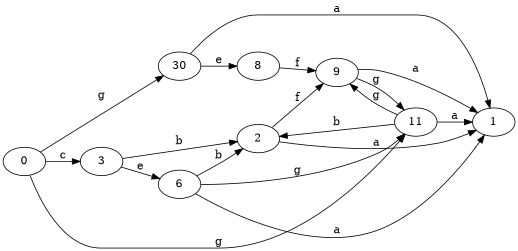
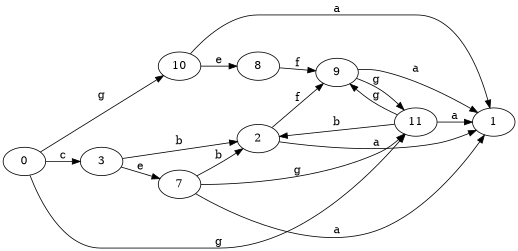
  strict digraph {
    rankdir=LR
    0
    3
-   10 [label=30]
+   10
    11
    2
-   7 [label=6]
+   7
    1
    8
    9
    0 -> 3 [label=c]
    0 -> 10 [label=g]
    0 -> 11 [label=g]
    3 -> 2 [label=b]
    3 -> 7 [label=e]
    10 -> 1 [label=a]
    10 -> 8 [label=e]
    11 -> 2 [label=b]
    11 -> 1 [label=a]
    11 -> 9 [label=g]
    2 -> 1 [label=a]
    2 -> 9 [label=f]
    7 -> 11 [label=g]
    7 -> 2 [label=b]
    7 -> 1 [label=a]
    8 -> 9 [label=f]
    9 -> 11 [label=g]
    9 -> 1 [label=a]
  }
